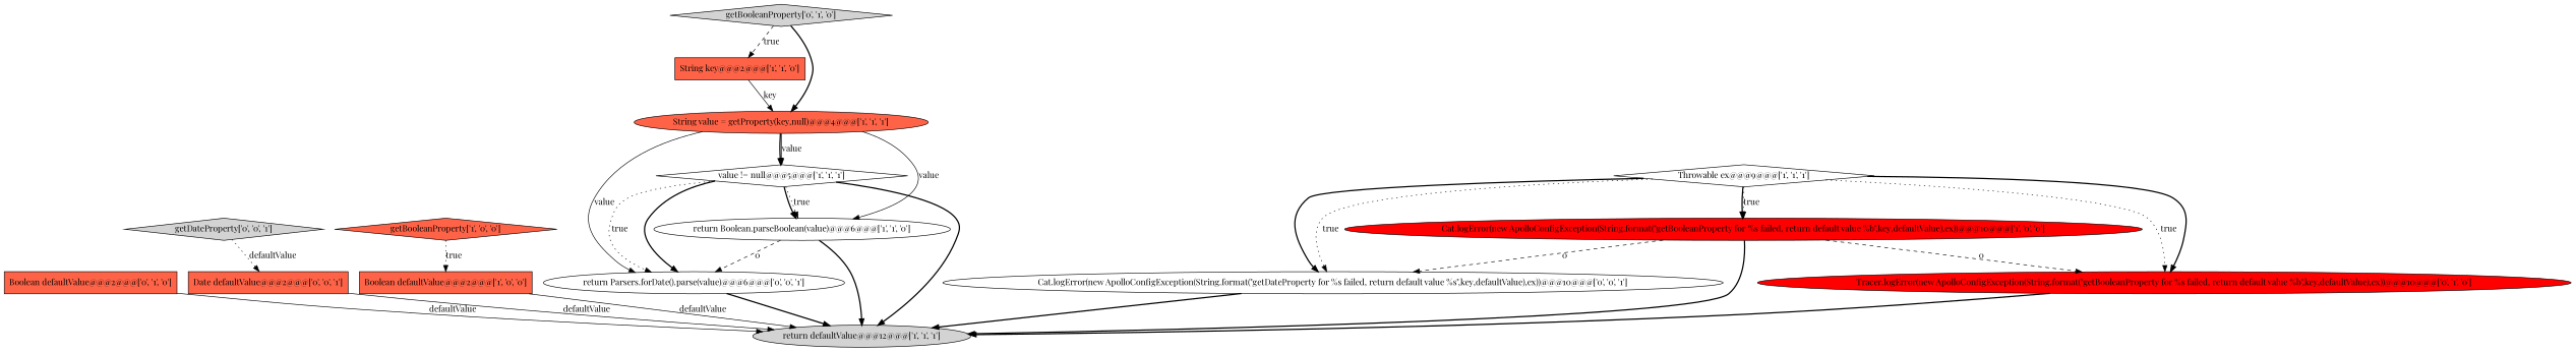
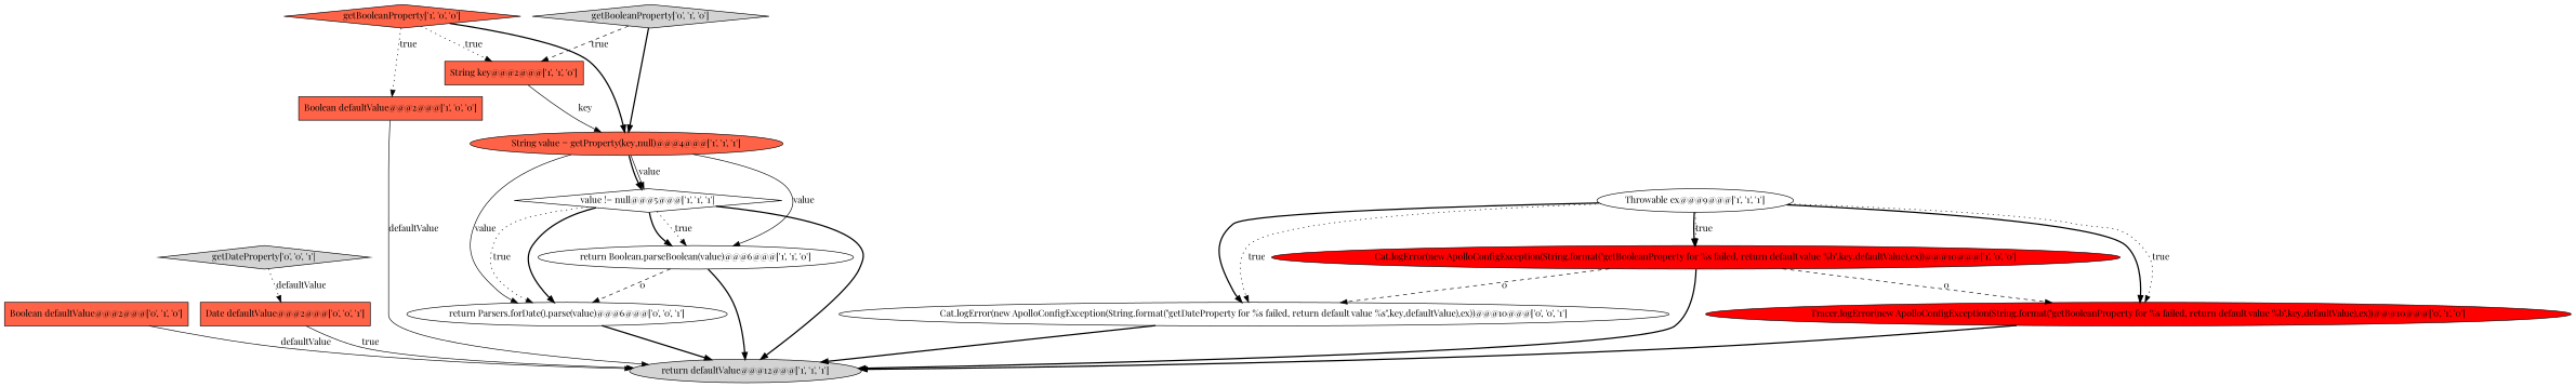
  digraph {
    fontname="Playfair Display"
    node [fillcolor=tomato fontname="Playfair Display" shape=ellipse style=filled]
    edge [fontname="Playfair Display" style=bold]
    n1 [fillcolor=red label="Tracer.logError(new ApolloConfigException(String.format(\"getBooleanProperty for %s failed, return default value %b\",key,defaultValue),ex))@@@10@@@['0', '1', '0']"]
    n2 [fillcolor=lightgray label="return defaultValue@@@12@@@['1', '1', '1']"]
    n3 [label="Boolean defaultValue@@@2@@@['0', '1', '0']" shape=box]
    n4 [label="Date defaultValue@@@2@@@['0', '0', '1']" shape=box]
    n5 [label="Boolean defaultValue@@@2@@@['1', '0', '0']" shape=box]
    n6 [label="String key@@@2@@@['1', '1', '0']" shape=box]
    n7 [label="String value = getProperty(key,null)@@@4@@@['1', '1', '1']"]
    n8 [fillcolor=white label="return Boolean.parseBoolean(value)@@@6@@@['1', '1', '0']"]
    n9 [fillcolor=white label="value != null@@@5@@@['1', '1', '1']" shape=diamond]
    n10 [fillcolor=white label="return Parsers.forDate().parse(value)@@@6@@@['0', '0', '1']"]
    n11 [fillcolor=white label="Cat.logError(new ApolloConfigException(String.format(\"getDateProperty for %s failed, return default value %s\",key,defaultValue),ex))@@@10@@@['0', '0', '1']"]
-   n12 [fillcolor=white label="Throwable ex@@@9@@@['1', '1', '1']" shape=diamond]
+   n12 [fillcolor=white label="Throwable ex@@@9@@@['1', '1', '1']"]
    n13 [fillcolor=red label="Cat.logError(new ApolloConfigException(String.format(\"getBooleanProperty for %s failed, return default value %b\",key,defaultValue),ex))@@@10@@@['1', '0', '0']"]
    n14 [label="getBooleanProperty['1', '0', '0']" shape=diamond]
    n15 [fillcolor=lightgray label="getDateProperty['0', '0', '1']" shape=diamond]
    n16 [fillcolor=lightgray label="getBooleanProperty['0', '1', '0']" shape=diamond]
    n1 -> n2
    n3 -> n2 [label=defaultValue style=solid]
-   n4 -> n2 [label=defaultValue style=solid]
+   n4 -> n2 [label=true style=solid]
    n5 -> n2 [label=defaultValue style=solid]
    n6 -> n7 [label=key style=solid]
    n7 -> n8 [label=value style=solid]
    n7 -> n9 [label=value style=solid]
    n7 -> n9
    n7 -> n10 [label=value style=solid]
    n8 -> n2
    n8 -> n10 [label=0 style=dashed]
    n9 -> n2
    n9 -> n8
    n9 -> n8 [label=true style=dotted]
    n9 -> n10 [label=true style=dotted]
    n9 -> n10
    n10 -> n2
    n11 -> n2
    n12 -> n1
    n12 -> n1 [label=true style=dotted]
    n12 -> n11
    n12 -> n11 [label=true style=dotted]
    n12 -> n13
    n12 -> n13 [label=true style=dotted]
    n13 -> n1 [label=0 style=dashed]
    n13 -> n2
    n13 -> n11 [label=0 style=dashed]
    n14 -> n5 [label=true style=dotted]
+   n14 -> n6 [label=true style=dotted]
+   n14 -> n7
    n15 -> n4 [label=defaultValue style=dotted]
    n16 -> n6 [label=true style=dashed]
    n16 -> n7
  }
